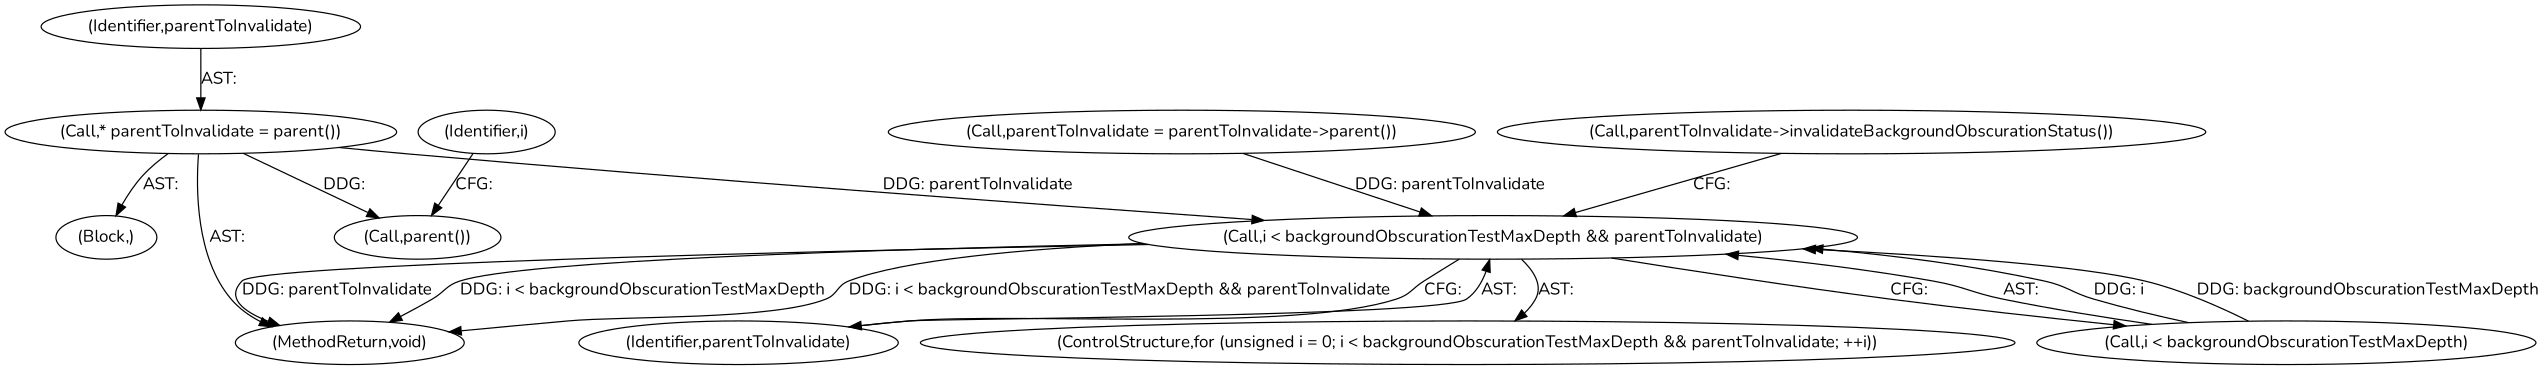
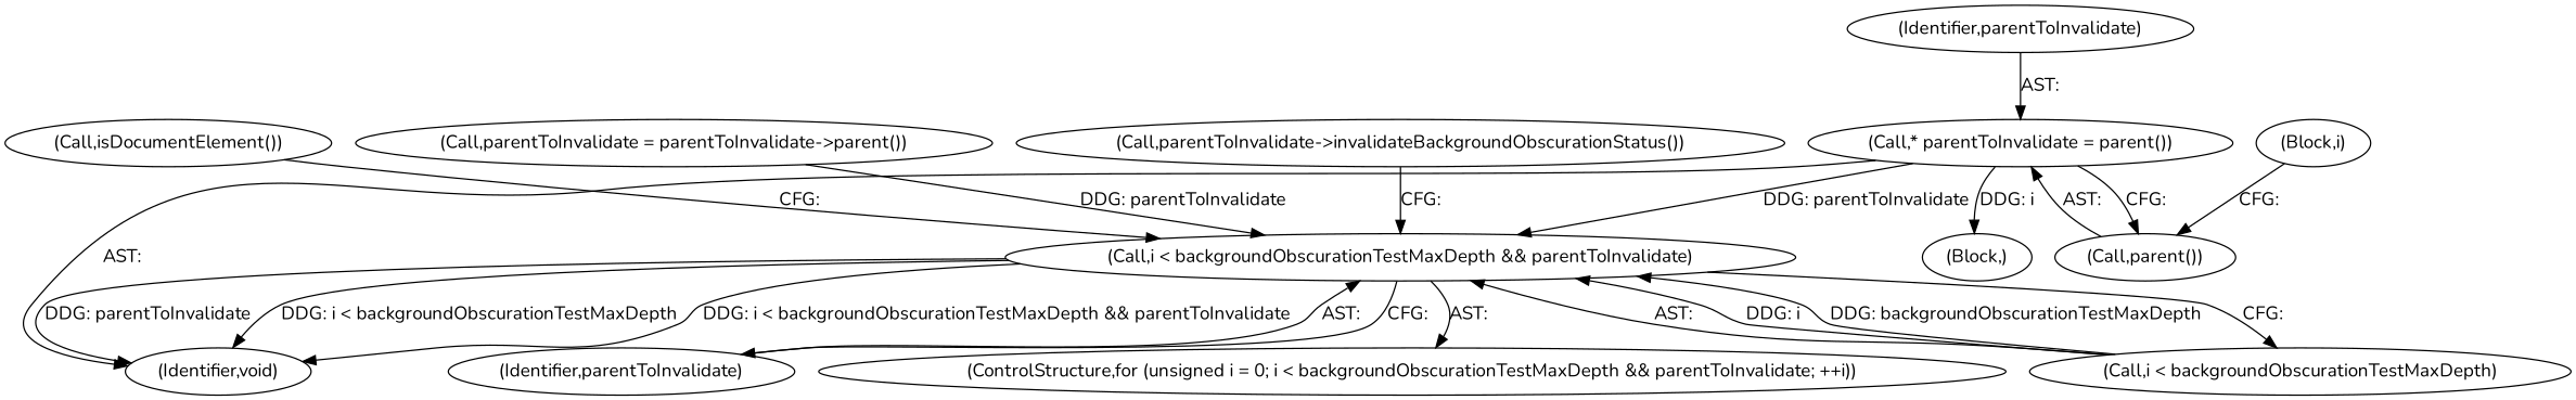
  digraph {
    fontname=Nunito
    node [fontname=Nunito]
    edge [fontname=Nunito]
    n1 [label="(Call,* parentToInvalidate = parent())"]
    n2 [label="(Call,i < backgroundObscurationTestMaxDepth && parentToInvalidate)"]
-   n3 [label="(MethodReturn,void)"]
+   n3 [label="(Identifier,void)"]
    n4 [label="(Block,)"]
    n5 [label="(Call,parent())"]
    n6 [label="(Identifier,parentToInvalidate)"]
    n7 [label="(ControlStructure,for (unsigned i = 0; i < backgroundObscurationTestMaxDepth && parentToInvalidate; ++i))"]
    n8 [label="(Call,i < backgroundObscurationTestMaxDepth)"]
+   n9 [label="(Call,isDocumentElement())"]
    n10 [label="(Identifier,parentToInvalidate)"]
-   n11 [label="(Identifier,i)"]
+   n11 [label="(Block,i)"]
    n12 [label="(Call,parentToInvalidate = parentToInvalidate->parent())"]
    n13 [label="(Call,parentToInvalidate->invalidateBackgroundObscurationStatus())"]
    n1 -> n2 [label="DDG: parentToInvalidate"]
    n1 -> n3 [label="AST: "]
-   n1 -> n4 [label="AST: "]
-   n1 -> n5 [label="DDG: "]
+   n1 -> n4 [label="DDG: i"]
+   n1 -> n5 [label="CFG: "]
    n2 -> n3 [label="DDG: parentToInvalidate"]
    n2 -> n3 [label="DDG: i < backgroundObscurationTestMaxDepth"]
    n2 -> n3 [label="DDG: i < backgroundObscurationTestMaxDepth && parentToInvalidate"]
    n2 -> n6 [label="CFG: "]
    n2 -> n7 [label="AST: "]
    n2 -> n8 [label="CFG: "]
+   n5 -> n1 [label="AST: "]
    n6 -> n2 [label="AST: "]
    n8 -> n2 [label="AST: "]
    n8 -> n2 [label="DDG: i"]
    n8 -> n2 [label="DDG: backgroundObscurationTestMaxDepth"]
+   n9 -> n2 [label="CFG: "]
    n10 -> n1 [label="AST: "]
    n11 -> n5 [label="CFG: "]
    n12 -> n2 [label="DDG: parentToInvalidate"]
    n13 -> n2 [label="CFG: "]
  }
